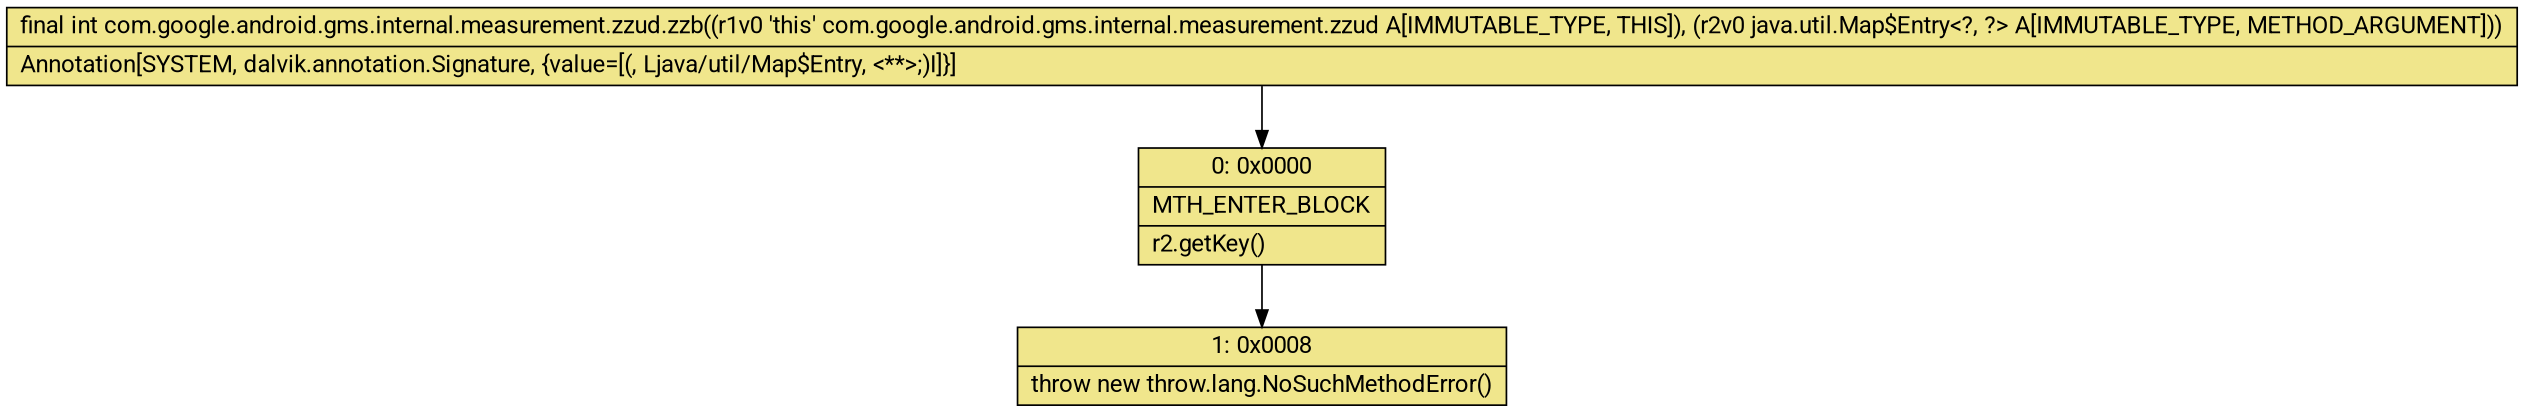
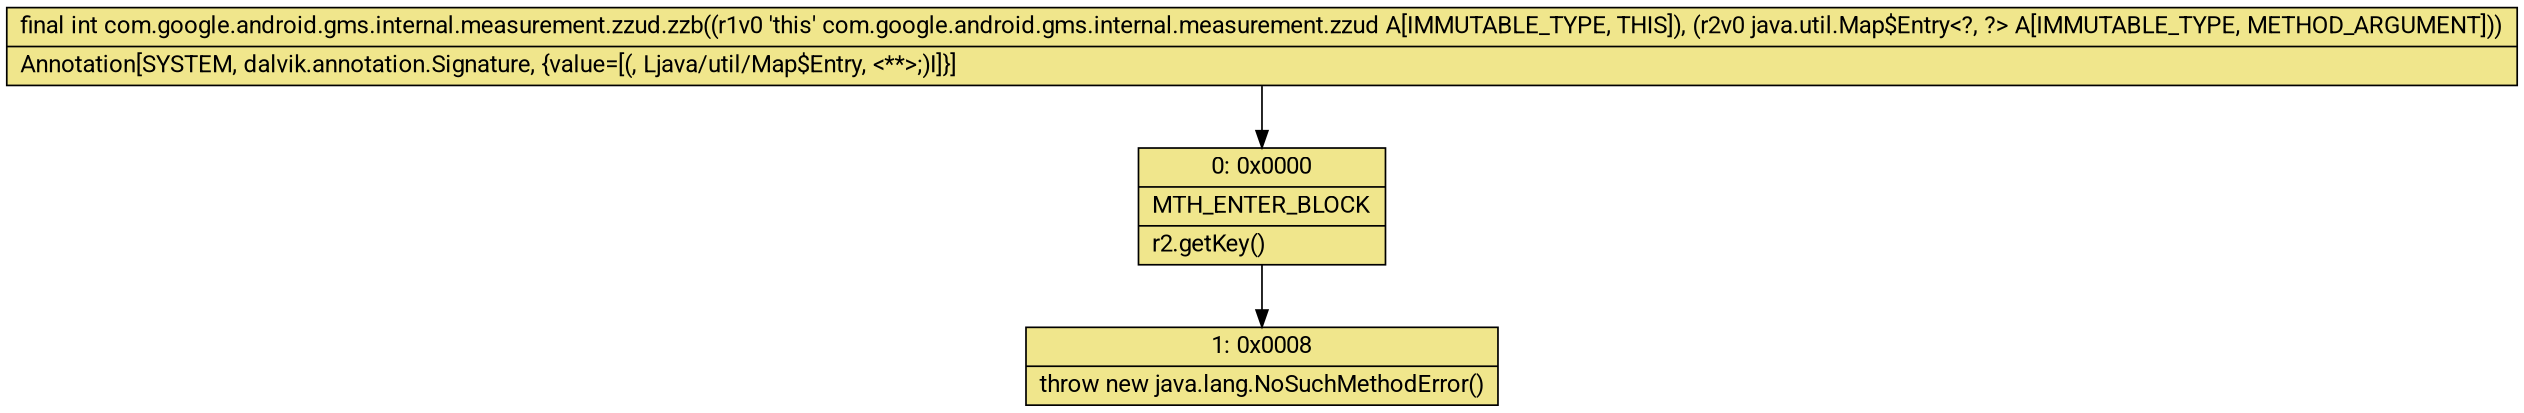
  digraph {
    fontname=Roboto
    node [shape=record style=filled fillcolor=khaki fontname=Roboto]
    edge [fontname=Roboto]
    n1 [label="{0\:\ 0x0000|MTH_ENTER_BLOCK\l|r2.getKey()\l}"]
-   n2 [label="{1\:\ 0x0008|throw new throw.lang.NoSuchMethodError()\l}"]
+   n2 [label="{1\:\ 0x0008|throw new java.lang.NoSuchMethodError()\l}"]
    n3 [label="{final int com.google.android.gms.internal.measurement.zzud.zzb((r1v0 'this' com.google.android.gms.internal.measurement.zzud A[IMMUTABLE_TYPE, THIS]), (r2v0 java.util.Map$Entry\<?, ?\> A[IMMUTABLE_TYPE, METHOD_ARGUMENT]))  | Annotation[SYSTEM, dalvik.annotation.Signature, \{value=[(, Ljava\/util\/Map$Entry, \<**\>;)I]\}]\l}"]
    n1 -> n2
    n3 -> n1
  }
